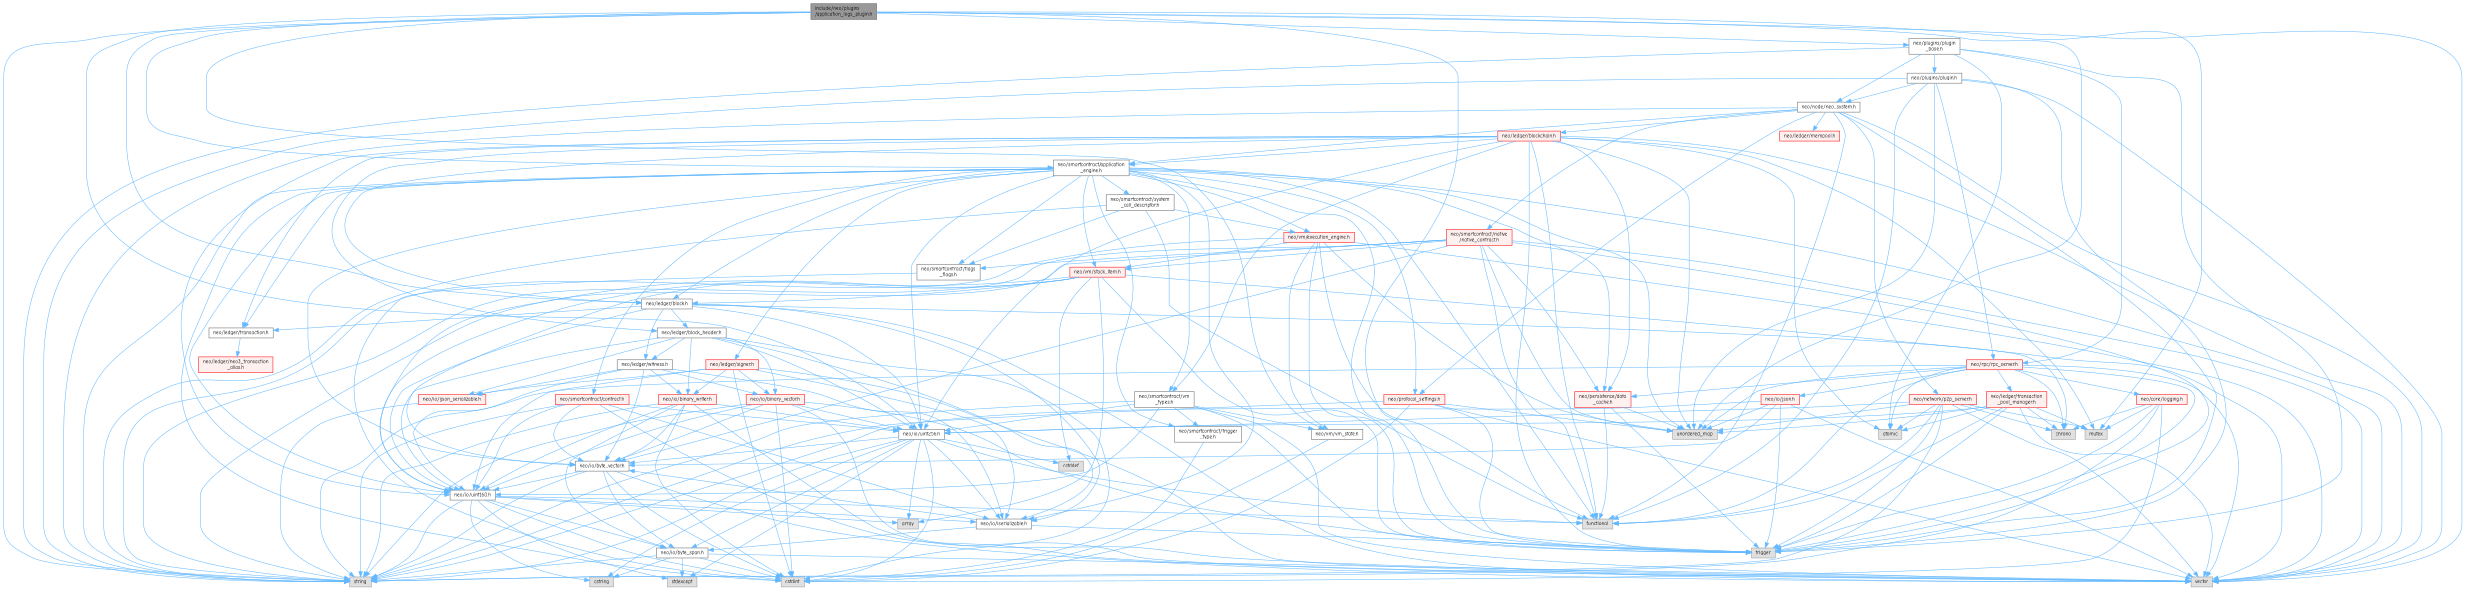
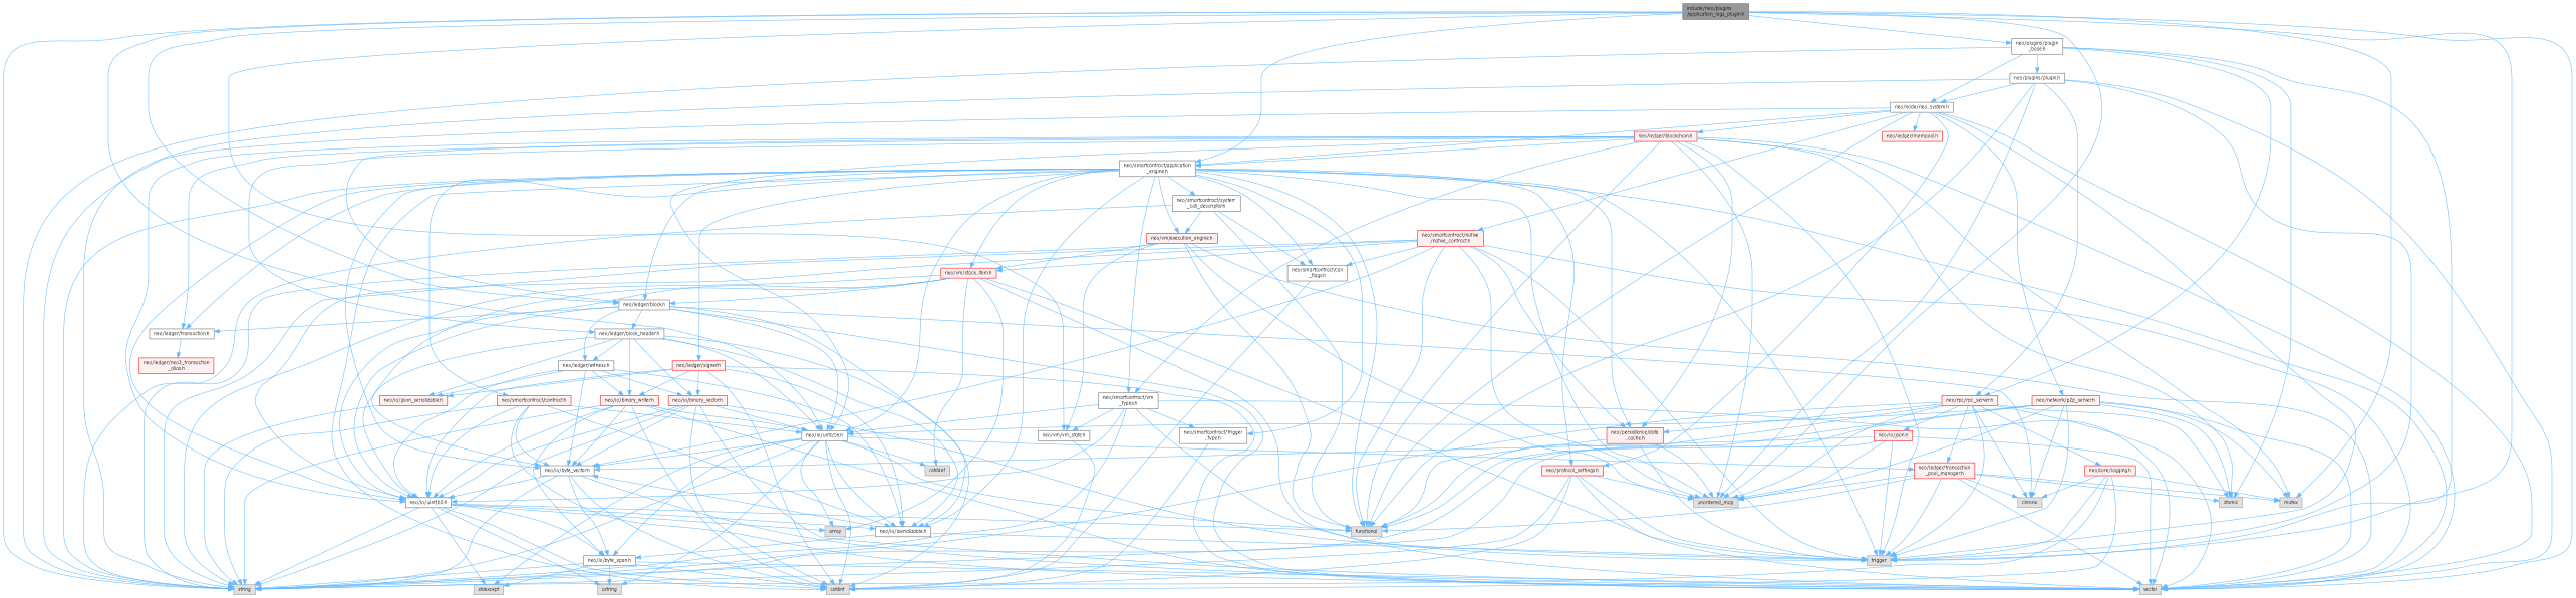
  digraph {
    fontname="Comic Neue"
    node [color=grey40 fillcolor=white fontname="Comic Neue" fontsize=10 shape=box style=filled]
    edge [color=steelblue1 fontname="Comic Neue" fontsize=10 labelfontname=Helvetica labelfontsize=10 style=solid]
    n1 [color=gray40 fillcolor=grey60 fontcolor=black height=0.2 label="include/neo/plugins\l/application_logs_plugin.h" width=0.4]
    n2 [height=0.2 label="neo/io/uint256.h" width=0.4]
    n3 [color=grey60 fillcolor="#E0E0E0" height=0.2 label=string width=0.4]
    n4 [color=grey60 fillcolor="#E0E0E0" height=0.2 label=vector width=0.4]
    n5 [color=grey60 fillcolor="#E0E0E0" height=0.2 label=trigger width=0.4]
    n6 [height=0.2 label="neo/ledger/block.h" width=0.4]
    n7 [height=0.2 label="neo/plugins/plugin\l_base.h" width=0.4]
    n8 [color=grey60 fillcolor="#E0E0E0" height=0.2 label=unordered_map width=0.4]
    n9 [height=0.2 label="neo/smartcontract/application\l_engine.h" width=0.4]
    n10 [height=0.2 label="neo/vm/vm_state.h" width=0.4]
    n11 [color=grey60 fillcolor="#E0E0E0" height=0.2 label=mutex width=0.4]
    n12 [height=0.2 label="neo/io/byte_span.h" width=0.4]
    n13 [color=grey60 fillcolor="#E0E0E0" height=0.2 label=cstdint width=0.4]
    n14 [color=grey60 fillcolor="#E0E0E0" height=0.2 label=cstring width=0.4]
    n15 [color=grey60 fillcolor="#E0E0E0" height=0.2 label=stdexcept width=0.4]
    n16 [height=0.2 label="neo/io/byte_vector.h" width=0.4]
    n17 [height=0.2 label="neo/io/iserializable.h" width=0.4]
    n18 [color=grey60 fillcolor="#E0E0E0" height=0.2 label=array width=0.4]
    n19 [color=grey60 fillcolor="#E0E0E0" height=0.2 label=cstddef width=0.4]
    n20 [color=grey60 fillcolor="#E0E0E0" height=0.2 label=functional width=0.4]
    n21 [height=0.2 label="neo/io/uint160.h" width=0.4]
    n22 [height=0.2 label="neo/ledger/block_header.h" width=0.4]
    n23 [height=0.2 label="neo/ledger/witness.h" width=0.4]
    n24 [height=0.2 label="neo/ledger/transaction.h" width=0.4]
    n25 [color=grey60 fillcolor="#E0E0E0" height=0.2 label=chrono width=0.4]
    n26 [height=0.2 label="neo/node/neo_system.h" width=0.4]
    n27 [color=grey60 fillcolor="#E0E0E0" height=0.2 label=atomic width=0.4]
    n28 [height=0.2 label="neo/plugins/plugin.h" width=0.4]
    n29 [color=red fillcolor="#FFF0F0" height=0.2 label="neo/rpc/rpc_server.h" width=0.4]
    n30 [color=red fillcolor="#FFF0F0" height=0.2 label="neo/persistence/data\l_cache.h" width=0.4]
    n31 [color=red fillcolor="#FFF0F0" height=0.2 label="neo/protocol_settings.h" width=0.4]
    n32 [height=0.2 label="neo/smartcontract/vm\l_types.h" width=0.4]
    n33 [color=red fillcolor="#FFF0F0" height=0.2 label="neo/ledger/signer.h" width=0.4]
-   n34 [height=0.2 label="neo/smartcontract/flags\l_flags.h" width=0.4]
+   n34 [height=0.2 label="neo/smartcontract/call\l_flags.h" width=0.4]
    n35 [color=red fillcolor="#FFF0F0" height=0.2 label="neo/smartcontract/contract.h" width=0.4]
    n36 [height=0.2 label="neo/smartcontract/system\l_call_descriptor.h" width=0.4]
    n37 [color=red fillcolor="#FFF0F0" height=0.2 label="neo/vm/execution_engine.h" width=0.4]
    n38 [color=red fillcolor="#FFF0F0" height=0.2 label="neo/vm/stack_item.h" width=0.4]
    n39 [height=0.2 label="neo/smartcontract/trigger\l_type.h" width=0.4]
    n40 [color=red fillcolor="#FFF0F0" height=0.2 label="neo/io/binary_vector.h" width=0.4]
    n41 [color=red fillcolor="#FFF0F0" height=0.2 label="neo/io/binary_writer.h" width=0.4]
    n42 [color=red fillcolor="#FFF0F0" height=0.2 label="neo/io/ijson_serializable.h" width=0.4]
    n43 [color=red fillcolor="#FFF0F0" height=0.2 label="neo/ledger/neo3_transaction\l_alias.h" width=0.4]
    n44 [color=red fillcolor="#FFF0F0" height=0.2 label="neo/ledger/blockchain.h" width=0.4]
    n45 [color=red fillcolor="#FFF0F0" height=0.2 label="neo/ledger/mempool.h" width=0.4]
    n46 [color=red fillcolor="#FFF0F0" height=0.2 label="neo/network/p2p_server.h" width=0.4]
    n47 [color=red fillcolor="#FFF0F0" height=0.2 label="neo/smartcontract/native\l/native_contract.h" width=0.4]
    n48 [color=red fillcolor="#FFF0F0" height=0.2 label="neo/core/logging.h" width=0.4]
    n49 [color=red fillcolor="#FFF0F0" height=0.2 label="neo/io/json.h" width=0.4]
    n50 [color=red fillcolor="#FFF0F0" height=0.2 label="neo/ledger/transaction\l_pool_manager.h" width=0.4]
    n1 -> n2
    n1 -> n3
    n1 -> n4
    n1 -> n5
    n1 -> n6
    n1 -> n7
    n1 -> n8
    n1 -> n9
    n1 -> n10
    n1 -> n11
    n2 -> n3
    n2 -> n12
    n2 -> n13
    n2 -> n14
    n2 -> n15
    n2 -> n16
    n2 -> n17
    n2 -> n18
    n2 -> n19
    n2 -> n20
    n6 -> n2
    n6 -> n4
    n6 -> n17
    n6 -> n21
    n6 -> n22
    n6 -> n23
    n6 -> n24
    n6 -> n25
    n7 -> n3
    n7 -> n5
    n7 -> n26
    n7 -> n27
    n7 -> n28
    n7 -> n29
    n9 -> n2
    n9 -> n3
    n9 -> n4
    n9 -> n5
    n9 -> n6
    n9 -> n8
    n9 -> n13
    n9 -> n16
    n9 -> n17
    n9 -> n20
    n9 -> n21
    n9 -> n24
    n9 -> n30
    n9 -> n31
    n9 -> n32
    n9 -> n33
    n9 -> n34
    n9 -> n35
    n9 -> n36
    n9 -> n37
    n9 -> n38
    n9 -> n39
    n10 -> n13
    n12 -> n3
    n12 -> n4
    n12 -> n13
    n12 -> n14
    n12 -> n15
    n16 -> n3
    n16 -> n4
    n16 -> n12
    n16 -> n13
    n16 -> n21
    n17 -> n5
    n17 -> n12
    n17 -> n16
    n21 -> n3
    n21 -> n12
    n21 -> n13
    n21 -> n14
    n21 -> n15
    n21 -> n17
    n21 -> n18
    n21 -> n20
    n22 -> n2
    n22 -> n13
    n22 -> n17
    n22 -> n21
    n22 -> n23
    n22 -> n40
    n22 -> n41
    n22 -> n42
    n23 -> n16
    n23 -> n17
    n23 -> n21
    n23 -> n40
    n23 -> n41
    n23 -> n42
    n24 -> n43
    n26 -> n3
    n26 -> n4
    n26 -> n5
    n26 -> n9
    n26 -> n20
    n26 -> n31
    n26 -> n44
    n26 -> n45
    n26 -> n46
    n26 -> n47
    n28 -> n3
    n28 -> n4
    n28 -> n5
    n28 -> n8
    n28 -> n20
    n28 -> n26
    n28 -> n29
    n29 -> n3
    n29 -> n4
    n29 -> n5
    n29 -> n8
    n29 -> n20
    n29 -> n25
    n29 -> n27
    n29 -> n30
    n29 -> n48
    n29 -> n49
    n29 -> n50
    n30 -> n5
    n30 -> n8
    n30 -> n20
    n31 -> n3
    n31 -> n4
    n31 -> n5
    n31 -> n8
    n31 -> n13
    n32 -> n2
    n32 -> n3
    n32 -> n4
    n32 -> n5
    n32 -> n10
    n32 -> n21
    n32 -> n39
    n33 -> n4
    n33 -> n13
    n33 -> n17
    n33 -> n21
    n33 -> n40
    n33 -> n41
    n33 -> n42
    n34 -> n13
    n35 -> n2
    n35 -> n3
    n35 -> n4
    n35 -> n16
    n35 -> n17
    n35 -> n21
    n36 -> n3
    n36 -> n20
    n36 -> n34
    n36 -> n37
    n37 -> n3
    n37 -> n4
-   n37 -> n5
    n37 -> n8
    n37 -> n10
    n37 -> n20
    n37 -> n38
    n38 -> n3
    n38 -> n4
    n38 -> n5
    n38 -> n6
    n38 -> n16
    n38 -> n18
    n38 -> n19
    n38 -> n21
    n39 -> n13
    n40 -> n2
    n40 -> n3
    n40 -> n4
    n40 -> n5
    n40 -> n13
    n40 -> n16
    n40 -> n21
    n41 -> n2
    n41 -> n3
    n41 -> n4
    n41 -> n12
    n41 -> n13
    n41 -> n16
    n41 -> n21
    n42 -> n3
    n44 -> n2
    n44 -> n4
    n44 -> n5
    n44 -> n6
    n44 -> n8
    n44 -> n9
    n44 -> n11
    n44 -> n20
    n44 -> n21
    n44 -> n22
    n44 -> n24
    n44 -> n27
    n44 -> n30
    n44 -> n32
    n46 -> n2
    n46 -> n3
    n46 -> n4
    n46 -> n5
    n46 -> n8
    n46 -> n11
    n46 -> n20
    n46 -> n25
    n46 -> n27
    n47 -> n3
    n47 -> n4
    n47 -> n5
    n47 -> n8
    n47 -> n16
    n47 -> n20
    n47 -> n21
    n47 -> n30
    n47 -> n34
    n47 -> n38
    n48 -> n3
    n48 -> n5
    n48 -> n11
    n48 -> n13
    n48 -> n25
    n49 -> n3
    n49 -> n4
    n49 -> n5
    n49 -> n8
    n49 -> n16
-   n50 -> n2
+   n2 -> n50
    n50 -> n4
    n50 -> n5
    n50 -> n8
    n50 -> n11
    n50 -> n20
    n50 -> n25
    n50 -> n27
  }
